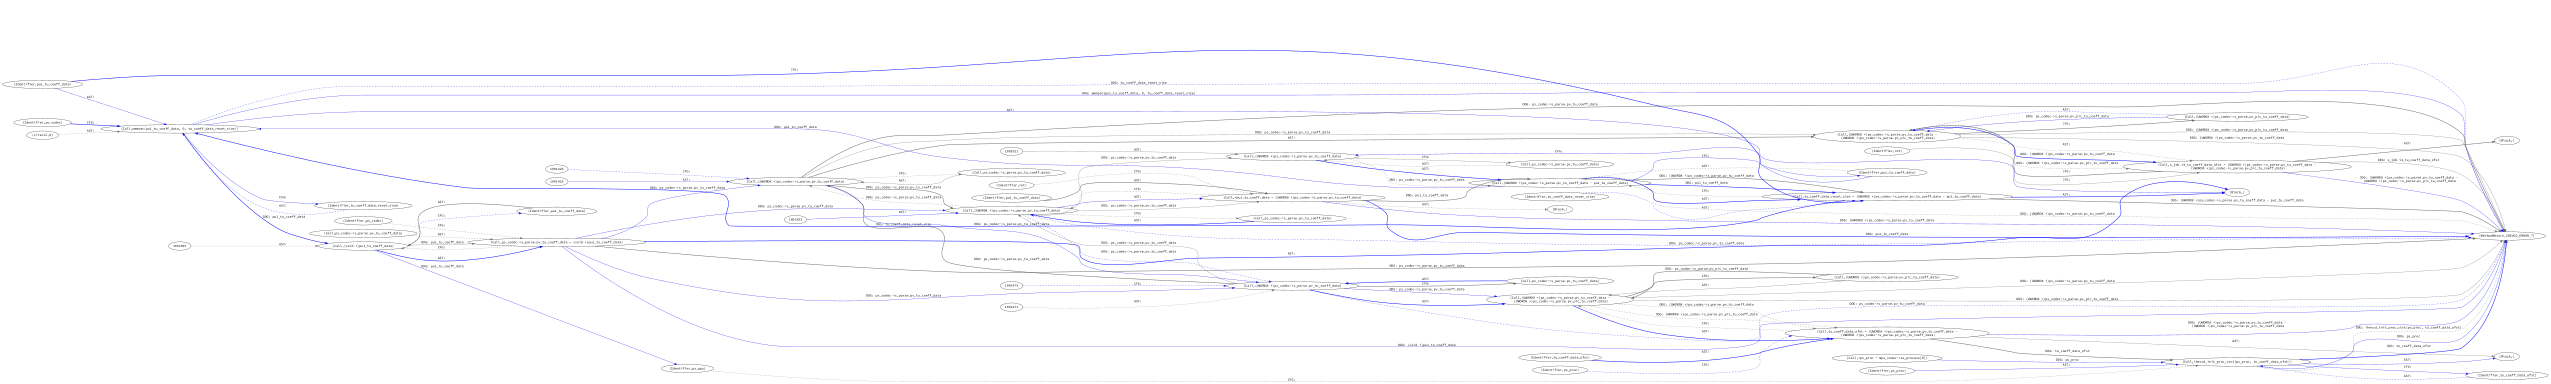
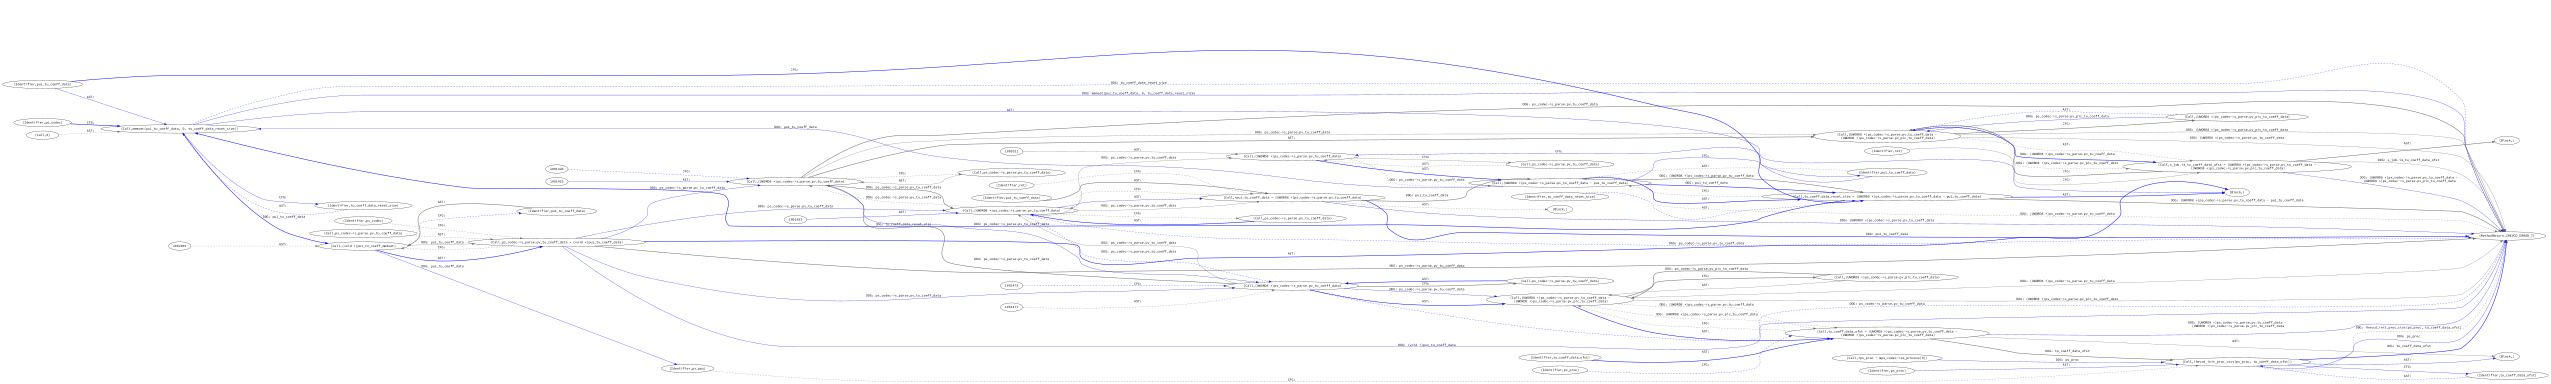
  digraph {
    fontname="Source Code Pro"
    rankdir=LR
    node [fontname="Source Code Pro"]
    edge [color=gray40 fontname="Source Code Pro" style=solid]
    n1 [label="(Call,memset(pu1_tu_coeff_data, 0, tu_coeff_data_reset_size))"]
-   n2 [label="(Call,(void *)pu1_tu_coeff_data)"]
+   n2 [label="(Call,(void *)pu1_tu_coeff_memset)"]
    n3 [label="(MethodReturn,IHEVCD_ERROR_T)"]
    n4 [label="(Identifier,tu_coeff_data_reset_size)"]
    n5 [label="(Block,)"]
    n6 [label="(Call,ps_codec->s_parse.pv_tu_coeff_data = (void *)pu1_tu_coeff_data)"]
    n7 [label="(Identifier,pu1_tu_coeff_data)"]
    n8 [label="(Identifier,ps_pps)"]
    n9 [label="(Call,(UWORD8 *)ps_codec->s_parse.pv_tu_coeff_data - pu1_tu_coeff_data)"]
    n10 [label="(Call,tu_coeff_data_reset_size = (UWORD8 *)ps_codec->s_parse.pv_tu_coeff_data - pu1_tu_coeff_data)"]
    n11 [label="(Identifier,pu1_tu_coeff_data)"]
    n12 [label="(Call,(UWORD8 *)ps_codec->s_parse.pv_tu_coeff_data)"]
    n13 [label="(Call,ps_codec->s_parse.pv_tu_coeff_data)"]
    n14 [label="(Call,(UWORD8 *)ps_codec->s_parse.pv_tu_coeff_data)"]
    n15 [label="(Call,(UWORD8 *)ps_codec->s_parse.pv_tu_coeff_data)"]
    n16 [label="(Call,(UWORD8 *)ps_codec->s_parse.pv_tu_coeff_data)"]
    n17 [label="(Call,*pu1_tu_coeff_data = (UWORD8 *)ps_codec->s_parse.pv_tu_coeff_data)"]
    n18 [label="(Call,ps_codec->s_parse.pv_tu_coeff_data)"]
    n19 [label="(Call,(UWORD8 *)ps_codec->s_parse.pv_tu_coeff_data -\n (UWORD8 *)ps_codec->s_parse.pv_pic_tu_coeff_data)"]
    n20 [label="(Call,ps_codec->s_parse.pv_tu_coeff_data)"]
    n21 [label="(Call,(UWORD8 *)ps_codec->s_parse.pv_tu_coeff_data -\n (UWORD8 *)ps_codec->s_parse.pv_pic_tu_coeff_data)"]
    n22 [label="(Call,ps_codec->s_parse.pv_tu_coeff_data)"]
    n23 [label="(Block,)"]
    n24 [label="(Call,tu_coeff_data_ofst = (UWORD8 *)ps_codec->s_parse.pv_tu_coeff_data -\n (UWORD8 *)ps_codec->s_parse.pv_pic_tu_coeff_data)"]
    n25 [label="(Call,(UWORD8 *)ps_codec->s_parse.pv_pic_tu_coeff_data)"]
    n26 [label="(Call,s_job.i4_tu_coeff_data_ofst = (UWORD8 *)ps_codec->s_parse.pv_tu_coeff_data -\n (UWORD8 *)ps_codec->s_parse.pv_pic_tu_coeff_data)"]
    n27 [label="(Call,(UWORD8 *)ps_codec->s_parse.pv_pic_tu_coeff_data)"]
    n28 [label="(Block,)"]
    n29 [label="(Call,ihevcd_init_proc_ctxt(ps_proc, tu_coeff_data_ofst))"]
    n30 [label="(Block,)"]
    n31 [label="(Identifier,tu_coeff_data_ofst)"]
    n32 [label="(Identifier,ps_codec)"]
    n33 [label="(Identifier,ret)"]
    n34 [label="(Identifier,ps_proc)"]
-   n35 [label="(Literal,0)"]
+   n35 [label="(Call,0)"]
    n36 [label="(Call,ps_codec->s_parse.pv_tu_coeff_data)"]
    n37 [label="(Identifier,ps_proc)"]
    n38 [label="(Identifier,tu_coeff_data_ofst)"]
    n39 [label="(Call,*ps_proc = &ps_codec->as_process[0])"]
    n40 [label="(Identifier,ret)"]
    n41 [label="(Identifier,pu1_tu_coeff_data)"]
    n42 [label="(Identifier,pu1_tu_coeff_data)"]
    n43 [label="(Identifier,tu_coeff_data_reset_size)"]
    n44 [label="(Identifier,ps_codec)"]
    1002021
    1001833
    1002039
    1001471
    1001478
    1001419
    1001426
    n1 -> n2 [color=blue label="DDG: pu1_tu_coeff_data" style=bold]
    n1 -> n3 [color=blue label="DDG: memset(pu1_tu_coeff_data, 0, tu_coeff_data_reset_size)"]
    n1 -> n3 [color=blue label="DDG: tu_coeff_data_reset_size" style=dashed]
    n1 -> n4 [color=blue label="CFG: "]
    n1 -> n5 [color=blue label="AST: "]
    n2 -> n6 [color=blue label="AST: " style=bold]
    n2 -> n6 [label="DDG: pu1_tu_coeff_data"]
    n2 -> n7 [color=blue label="CFG: " style=dashed]
    n2 -> n8 [color=blue label="DDG: pu1_tu_coeff_data"]
    n4 -> n1 [color=blue label="AST: " style=dashed]
    n6 -> n2 [label="CFG: " style=dashed]
    n6 -> n3 [label="DDG: ps_codec->s_parse.pv_tu_coeff_data" style=bold]
    n6 -> n3 [color=blue label="DDG: (void *)pu1_tu_coeff_data"]
    n6 -> n5 [color=blue label="AST: " style=bold]
    n6 -> n14 [color=blue label="DDG: ps_codec->s_parse.pv_tu_coeff_data"]
    n6 -> n15 [color=blue label="DDG: ps_codec->s_parse.pv_tu_coeff_data"]
    n6 -> n16 [color=blue label="DDG: ps_codec->s_parse.pv_tu_coeff_data"]
    n7 -> n2 [label="AST: " style=bold]
    n8 -> n29 [label="CFG: " style=dashed]
    n9 -> n1 [color=blue label="DDG: pu1_tu_coeff_data"]
    n9 -> n3 [label="DDG: (UWORD8 *)ps_codec->s_parse.pv_tu_coeff_data" style=dashed]
    n9 -> n10 [color=blue label="AST: " style=bold]
    n9 -> n10 [label="DDG: (UWORD8 *)ps_codec->s_parse.pv_tu_coeff_data" style=bold]
    n9 -> n10 [color=blue label="DDG: pu1_tu_coeff_data" style=bold]
    n9 -> n11 [color=blue label="CFG: "]
    n10 -> n1 [color=blue label="DDG: tu_coeff_data_reset_size" style=bold]
    n10 -> n3 [label="DDG: (UWORD8 *)ps_codec->s_parse.pv_tu_coeff_data - pu1_tu_coeff_data" style=bold]
    n10 -> n5 [color=blue label="AST: " style=bold]
    n10 -> n9 [label="CFG: " style=dashed]
    n11 -> n9 [label="AST: " style=dashed]
    n11 -> n12 [color=blue label="CFG: "]
    n12 -> n9 [color=blue label="AST: " style=bold]
    n12 -> n9 [label="DDG: ps_codec->s_parse.pv_tu_coeff_data" style=dashed]
    n12 -> n13 [label="CFG: "]
    n13 -> n12 [label="AST: " style=dashed]
    n14 -> n3 [color=blue label="DDG: ps_codec->s_parse.pv_tu_coeff_data" style=dashed]
    n14 -> n12 [label="DDG: ps_codec->s_parse.pv_tu_coeff_data"]
    n14 -> n15 [color=blue label="DDG: ps_codec->s_parse.pv_tu_coeff_data" style=dashed]
    n14 -> n16 [label="DDG: ps_codec->s_parse.pv_tu_coeff_data" style=dashed]
    n14 -> n17 [color=blue label="AST: "]
    n14 -> n17 [label="DDG: ps_codec->s_parse.pv_tu_coeff_data"]
    n14 -> n18 [label="CFG: " style=dashed]
    n15 -> n3 [color=blue label="DDG: ps_codec->s_parse.pv_tu_coeff_data" style=dashed]
    n15 -> n14 [label="DDG: ps_codec->s_parse.pv_tu_coeff_data"]
    n15 -> n16 [label="DDG: ps_codec->s_parse.pv_tu_coeff_data" style=bold]
    n15 -> n19 [color=blue label="AST: " style=bold]
    n15 -> n19 [color=blue label="DDG: ps_codec->s_parse.pv_tu_coeff_data"]
    n15 -> n20 [label="CFG: " style=bold]
    n16 -> n3 [label="DDG: ps_codec->s_parse.pv_tu_coeff_data" style=bold]
    n16 -> n14 [label="DDG: ps_codec->s_parse.pv_tu_coeff_data" style=bold]
    n16 -> n15 [color=blue label="DDG: ps_codec->s_parse.pv_tu_coeff_data"]
    n16 -> n21 [label="AST: " style=bold]
    n16 -> n21 [label="DDG: ps_codec->s_parse.pv_tu_coeff_data"]
    n16 -> n22 [label="CFG: " style=dashed]
    n17 -> n3 [color=blue label="DDG: pu1_tu_coeff_data" style=bold]
    n17 -> n3 [color=blue label="DDG: (UWORD8 *)ps_codec->s_parse.pv_tu_coeff_data"]
    n17 -> n9 [label="DDG: pu1_tu_coeff_data" style=bold]
    n17 -> n14 [label="CFG: " style=dashed]
    n17 -> n23 [label="AST: " style=dashed]
    n18 -> n14 [color=blue label="AST: " style=bold]
    n19 -> n3 [label="DDG: (UWORD8 *)ps_codec->s_parse.pv_pic_tu_coeff_data"]
    n19 -> n3 [label="DDG: (UWORD8 *)ps_codec->s_parse.pv_tu_coeff_data"]
    n19 -> n24 [color=blue label="AST: " style=bold]
    n19 -> n24 [label="DDG: (UWORD8 *)ps_codec->s_parse.pv_tu_coeff_data" style=dashed]
    n19 -> n24 [label="DDG: (UWORD8 *)ps_codec->s_parse.pv_pic_tu_coeff_data" style=dashed]
    n19 -> n25 [label="CFG: " style=bold]
    n20 -> n15 [color=blue label="AST: " style=bold]
    n21 -> n3 [label="DDG: (UWORD8 *)ps_codec->s_parse.pv_pic_tu_coeff_data"]
    n21 -> n3 [label="DDG: (UWORD8 *)ps_codec->s_parse.pv_tu_coeff_data"]
    n21 -> n26 [label="AST: " style=dashed]
    n21 -> n26 [color=blue label="DDG: (UWORD8 *)ps_codec->s_parse.pv_tu_coeff_data" style=bold]
    n21 -> n26 [label="DDG: (UWORD8 *)ps_codec->s_parse.pv_pic_tu_coeff_data" style=dashed]
    n21 -> n27 [label="CFG: " style=bold]
    n22 -> n16 [label="AST: "]
    n24 -> n3 [color=blue label="DDG: (UWORD8 *)ps_codec->s_parse.pv_tu_coeff_data -\n (UWORD8 *)ps_codec->s_parse.pv_pic_tu_coeff_data"]
    n24 -> n19 [label="CFG: " style=dashed]
    n24 -> n29 [label="DDG: tu_coeff_data_ofst" style=bold]
    n24 -> n30 [label="AST: "]
    n25 -> n19 [label="AST: "]
    n25 -> n19 [label="DDG: ps_codec->s_parse.pv_pic_tu_coeff_data" style=bold]
    n26 -> n3 [color=blue label="DDG: (UWORD8 *)ps_codec->s_parse.pv_tu_coeff_data -\n (UWORD8 *)ps_codec->s_parse.pv_pic_tu_coeff_data"]
    n26 -> n3 [label="DDG: s_job.i4_tu_coeff_data_ofst"]
    n26 -> n21 [label="CFG: " style=bold]
    n26 -> n28 [label="AST: " style=bold]
    n27 -> n21 [color=blue label="AST: " style=dashed]
    n27 -> n21 [color=blue label="DDG: ps_codec->s_parse.pv_pic_tu_coeff_data"]
    n29 -> n3 [color=blue label="DDG: ps_proc"]
    n29 -> n3 [color=blue label="DDG: tu_coeff_data_ofst" style=bold]
    n29 -> n3 [label="DDG: ihevcd_init_proc_ctxt(ps_proc, tu_coeff_data_ofst)" style=dashed]
    n29 -> n30 [color=blue label="AST: "]
    n29 -> n31 [color=blue label="CFG: "]
    n31 -> n29 [color=blue label="AST: " style=dashed]
    n32 -> n6 [label="CFG: " style=dashed]
    n33 -> n17 [label="CFG: " style=dashed]
    n34 -> n24 [color=blue label="CFG: " style=dashed]
    n35 -> n1 [label="AST: " style=dashed]
    n36 -> n6 [label="AST: " style=dashed]
    n37 -> n29 [color=blue label="AST: "]
    n38 -> n24 [color=blue label="AST: " style=bold]
    n39 -> n29 [color=blue label="DDG: ps_proc"]
    n40 -> n26 [label="CFG: "]
    n41 -> n1 [color=blue label="AST: "]
    n41 -> n10 [color=blue label="CFG: " style=bold]
    n42 -> n17 [label="AST: " style=bold]
    n43 -> n10 [color=blue label="AST: " style=dashed]
    n44 -> n1 [color=blue label="CFG: " style=bold]
    1002021 -> n12 [label="AST: "]
    1001833 -> n14 [color=blue label="AST: "]
    1002039 -> n2 [label="AST: " style=dashed]
    1001471 -> n15 [label="AST: " style=dashed]
    1001478 -> n15 [color=blue label="CFG: " style=dashed]
    1001419 -> n16 [color=blue label="AST: "]
    1001426 -> n16 [color=blue label="CFG: " style=dashed]
  }
